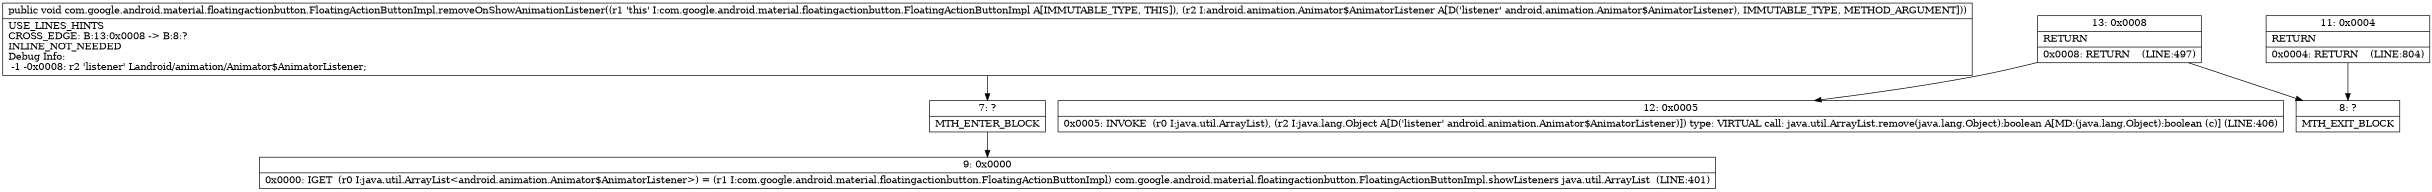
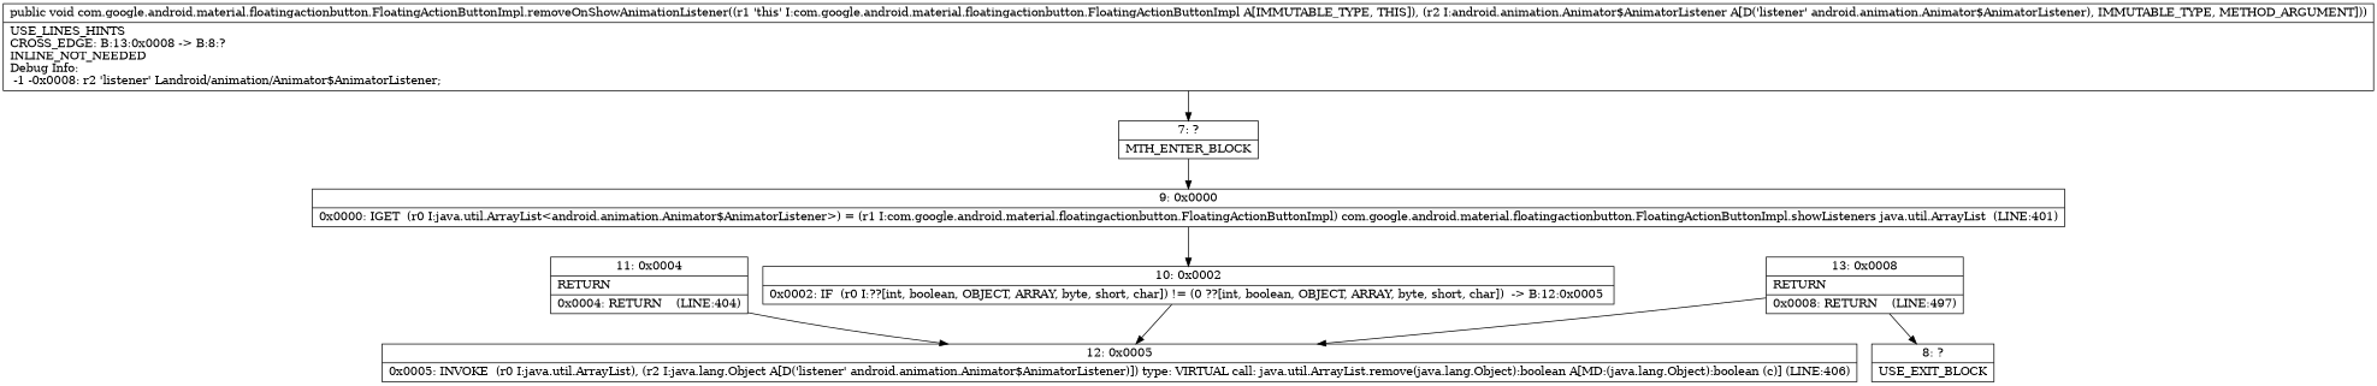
  digraph {
    node [shape=record]
    n1 [label="{7\:\ ?|MTH_ENTER_BLOCK\l}"]
    n2 [label="{9\:\ 0x0000|0x0000: IGET  (r0 I:java.util.ArrayList\<android.animation.Animator$AnimatorListener\>) = (r1 I:com.google.android.material.floatingactionbutton.FloatingActionButtonImpl) com.google.android.material.floatingactionbutton.FloatingActionButtonImpl.showListeners java.util.ArrayList  (LINE:401)\l}"]
+   n3 [label="{10\:\ 0x0002|0x0002: IF  (r0 I:??[int, boolean, OBJECT, ARRAY, byte, short, char]) != (0 ??[int, boolean, OBJECT, ARRAY, byte, short, char])  \-\> B:12:0x0005 \l}"]
    n4 [label="{12\:\ 0x0005|0x0005: INVOKE  (r0 I:java.util.ArrayList), (r2 I:java.lang.Object A[D('listener' android.animation.Animator$AnimatorListener)]) type: VIRTUAL call: java.util.ArrayList.remove(java.lang.Object):boolean A[MD:(java.lang.Object):boolean (c)] (LINE:406)\l}"]
-   n5 [label="{11\:\ 0x0004|RETURN\l|0x0004: RETURN    (LINE:804)\l}"]
-   n6 [label="{8\:\ ?|MTH_EXIT_BLOCK\l}"]
+   n5 [label="{11\:\ 0x0004|RETURN\l|0x0004: RETURN    (LINE:404)\l}"]
+   n6 [label="{8\:\ ?|USE_EXIT_BLOCK\l}"]
    n7 [label="{13\:\ 0x0008|RETURN\l|0x0008: RETURN    (LINE:497)\l}"]
    n8 [label="{public void com.google.android.material.floatingactionbutton.FloatingActionButtonImpl.removeOnShowAnimationListener((r1 'this' I:com.google.android.material.floatingactionbutton.FloatingActionButtonImpl A[IMMUTABLE_TYPE, THIS]), (r2 I:android.animation.Animator$AnimatorListener A[D('listener' android.animation.Animator$AnimatorListener), IMMUTABLE_TYPE, METHOD_ARGUMENT]))  | USE_LINES_HINTS\lCROSS_EDGE: B:13:0x0008 \-\> B:8:?\lINLINE_NOT_NEEDED\lDebug Info:\l  \-1 \-0x0008: r2 'listener' Landroid\/animation\/Animator$AnimatorListener;\l}"]
    n1 -> n2
-   n5 -> n6
+   n2 -> n3
+   n3 -> n4
+   n5 -> n4
    n7 -> n4
    n7 -> n6
    n8 -> n1
  }
